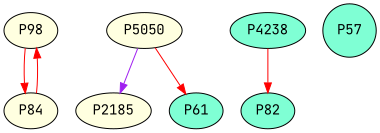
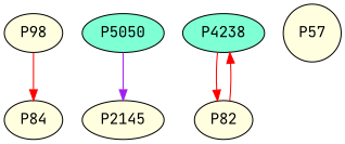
  digraph {
    fontname="JetBrains Mono"
    node [fillcolor=lightyellow fontname="JetBrains Mono" style=filled]
    edge [color=red fontname="JetBrains Mono"]
    P98
    P84
-   P5050
-   P2145 [label=P2185]
-   P61 [fillcolor=aquamarine]
+   P5050 [fillcolor=aquamarine]
+   P2145
    n6 [fillcolor=aquamarine label=P4238]
-   P82 [fillcolor=aquamarine]
-   P57 [fillcolor=aquamarine shape=circle]
+   P82
+   P57 [shape=circle]
    P98 -> P84
-   P84 -> P98
    P5050 -> P2145 [color=purple]
-   P5050 -> P61
    n6 -> P82
+   P82 -> n6
  }
